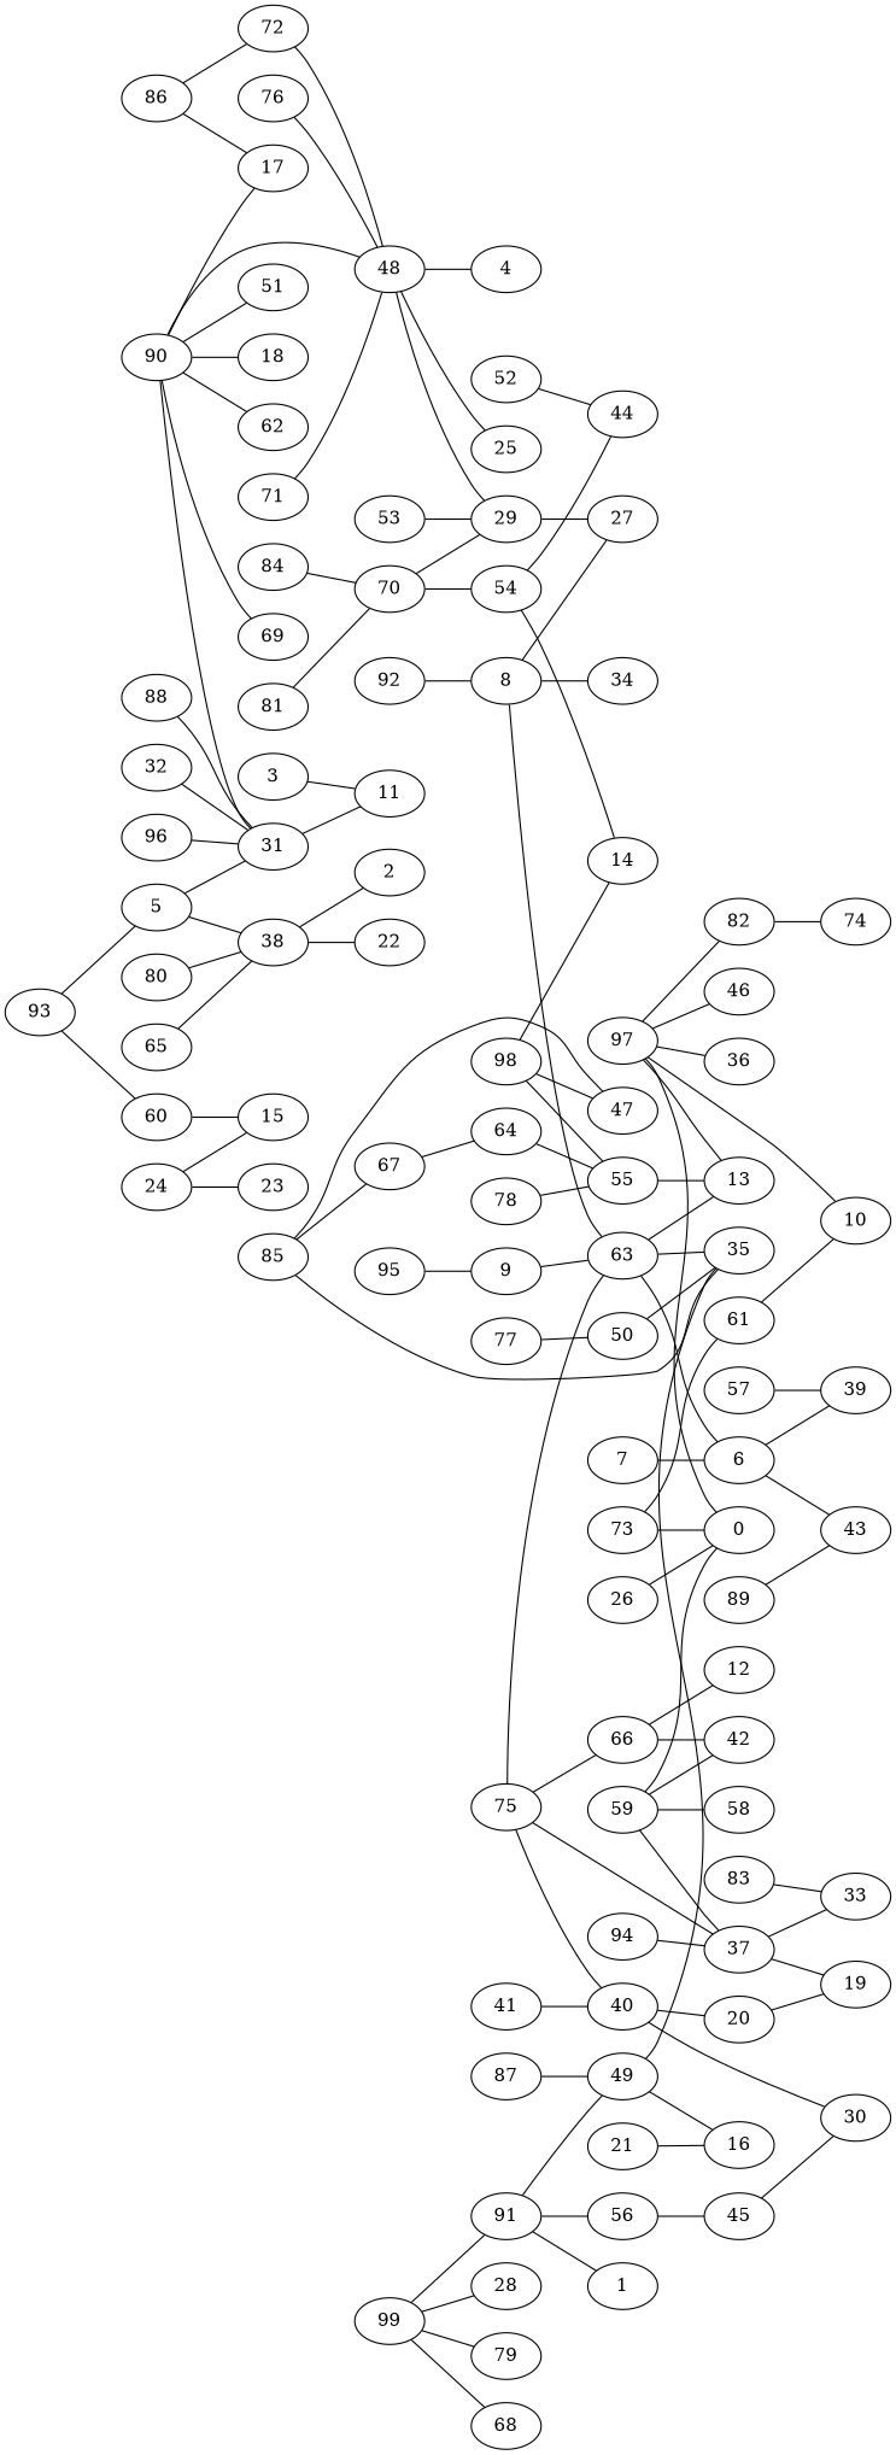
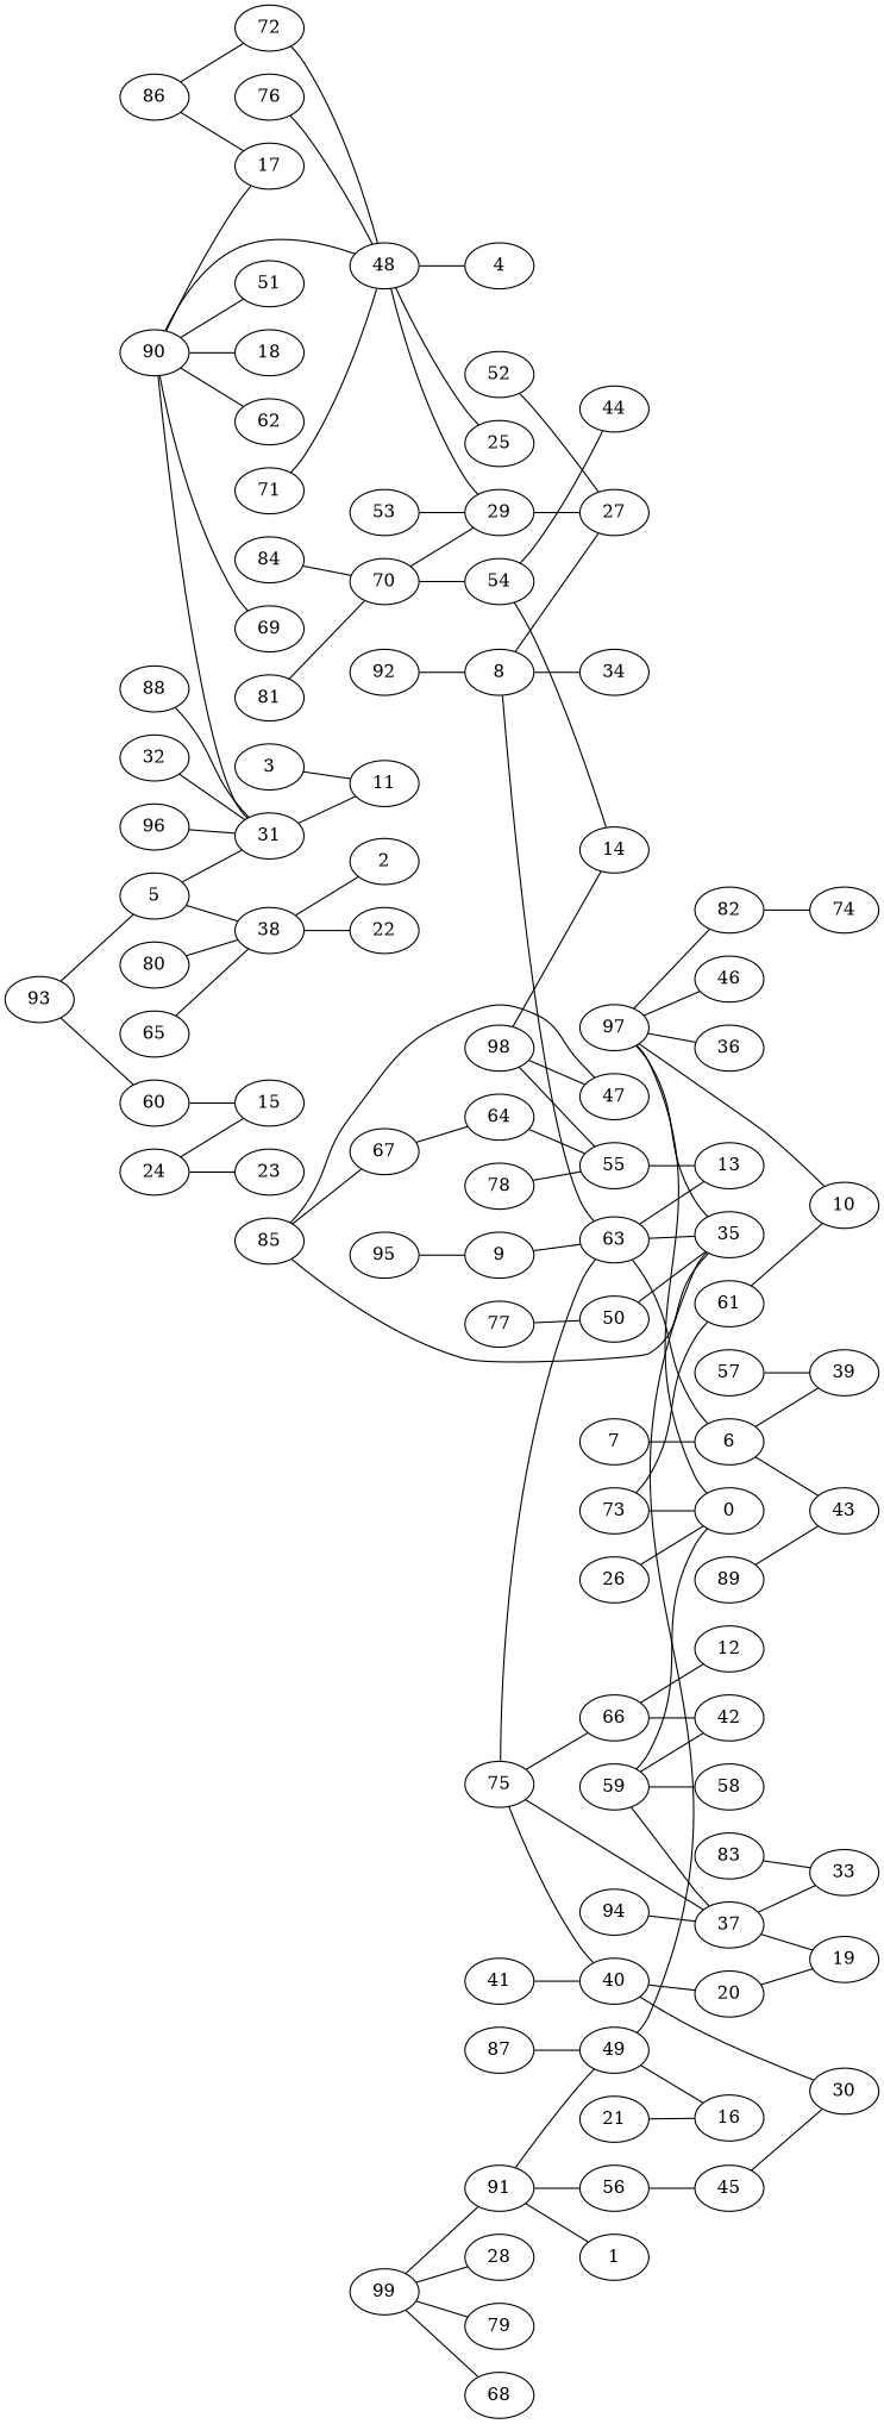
  digraph {
    fontname="DejaVu Serif"
    rankdir=LR
    node [fontname="DejaVu Serif"]
    edge [color=black dir=none fontname="DejaVu Serif"]
    52
    27
    24
    23
    15
    21
    16
    26
    0
    78
    55
    13
    88
    86
    31
    72
    17
    11
    48
    29
    4
    25
    77
    50
    35
    53
    98
    47
    14
    94
    37
    33
    19
    84
    70
    54
    41
    40
    30
    20
    71
    85
    67
    64
    6
    39
    43
    63
    75
    66
    12
    42
    9
    93
    60
    5
    38
    92
    74
    8
    34
    91
    56
    1
    49
    45
    87
    97
    82
    46
    36
    10
    57
    3
    80
    2
    22
    99
    28
    79
    68
    83
    76
    32
    81
    95
    90
    51
    18
    62
    69
    61
    7
    65
    73
    59
    58
    44
    89
    96
    subgraph sub_1 {
      52
      27
      24
      23
      15
      21
      16
      26
      0
      78
      55
      13
      88
      86
      31
      72
      17
      11
      48
      29
      4
      25
      77
      50
      35
      53
      98
      47
      14
      94
      37
      33
      19
      84
      70
      54
      41
      40
      30
      20
      71
      85
      67
      64
      6
      39
      43
      63
      75
      66
      12
      42
      9
      93
      60
      5
      38
      92
      74
      8
      34
      91
      56
      1
      49
      45
      87
      97
      82
      46
      36
      10
      57
      3
      80
      2
      22
      99
      28
      79
      68
      83
      76
      32
      81
      95
      90
      51
      18
      62
      69
      61
      7
      65
      73
      59
      58
      44
      89
      96
    }
-   52 -> 44
+   52 -> 27
    24 -> 23
    24 -> 15
    21 -> 16
    26 -> 0
    78 -> 55
    55 -> 13
    88 -> 31
    86 -> 72
    86 -> 17
    31 -> 11
    72 -> 48
    48 -> 29
    48 -> 4
    48 -> 25
    29 -> 27
    77 -> 50
    50 -> 35
    53 -> 29
    98 -> 55
    98 -> 47
    98 -> 14
    94 -> 37
    37 -> 33
    37 -> 19
    84 -> 70
    70 -> 29
    70 -> 54
    54 -> 14
    54 -> 44
    41 -> 40
    40 -> 30
    40 -> 20
    20 -> 19
    71 -> 48
    85 -> 35
    85 -> 47
    85 -> 67
    67 -> 64
    64 -> 55
    6 -> 39
    6 -> 43
    63 -> 13
    63 -> 35
    63 -> 6
    75 -> 37
    75 -> 40
    75 -> 63
    75 -> 66
    66 -> 12
    66 -> 42
    9 -> 63
    93 -> 60
    93 -> 5
    60 -> 15
    5 -> 31
    5 -> 38
    38 -> 2
    38 -> 22
    92 -> 8
    8 -> 27
    8 -> 63
    8 -> 34
    91 -> 56
    91 -> 1
    91 -> 49
    56 -> 45
    49 -> 16
    49 -> 35
    45 -> 30
    87 -> 49
    97 -> 0
-   97 -> 13
+   97 -> 35
    97 -> 82
    97 -> 46
    97 -> 36
    97 -> 10
    82 -> 74
    57 -> 39
    3 -> 11
    80 -> 38
    99 -> 91
    99 -> 28
    99 -> 79
    99 -> 68
    83 -> 33
    76 -> 48
    32 -> 31
    81 -> 70
    95 -> 9
    90 -> 31
    90 -> 17
    90 -> 48
    90 -> 51
    90 -> 18
    90 -> 62
    90 -> 69
    61 -> 10
    7 -> 6
    65 -> 38
    73 -> 0
    73 -> 61
    59 -> 0
    59 -> 37
    59 -> 42
    59 -> 58
    89 -> 43
    96 -> 31
  }
